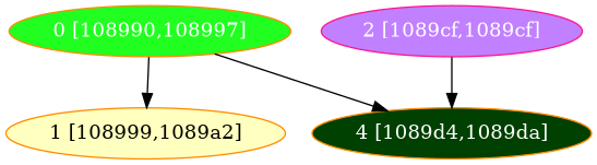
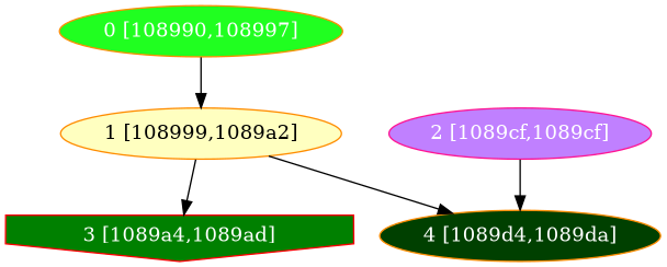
  digraph {
    node [color=darkorange fontcolor="#ffffff" shape=oval style=filled]
    n1 [fillcolor="#20FF20" label="0 [108990,108997]"]
    n2 [fillcolor="#FFFFC0" fontcolor="#000000" label="1 [108999,1089a2]"]
+   n3 [color=red fillcolor="#008000" label="3 [1089a4,1089ad]" shape=invhouse]
    n4 [fillcolor="#004000" label="4 [1089d4,1089da]"]
    n5 [color=deeppink fillcolor="#C080FF" label="2 [1089cf,1089cf]"]
    n1 -> n2
-   n1 -> n4
+   n2 -> n3
+   n2 -> n4
    n5 -> n4
  }
